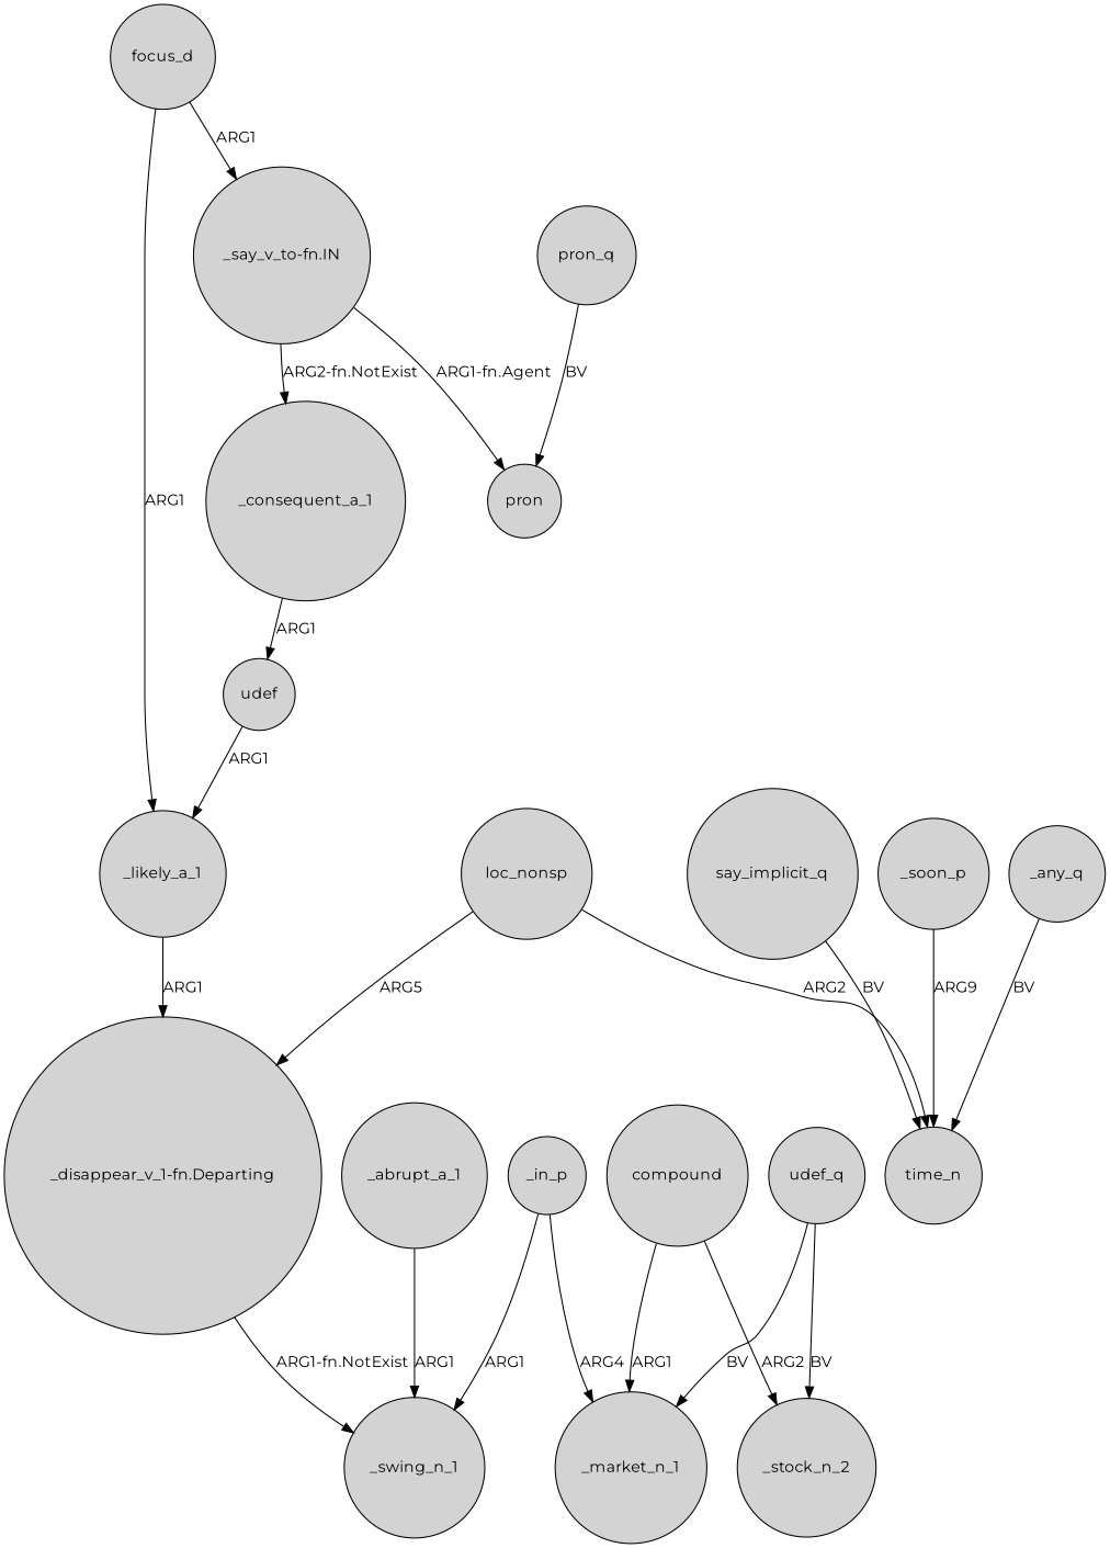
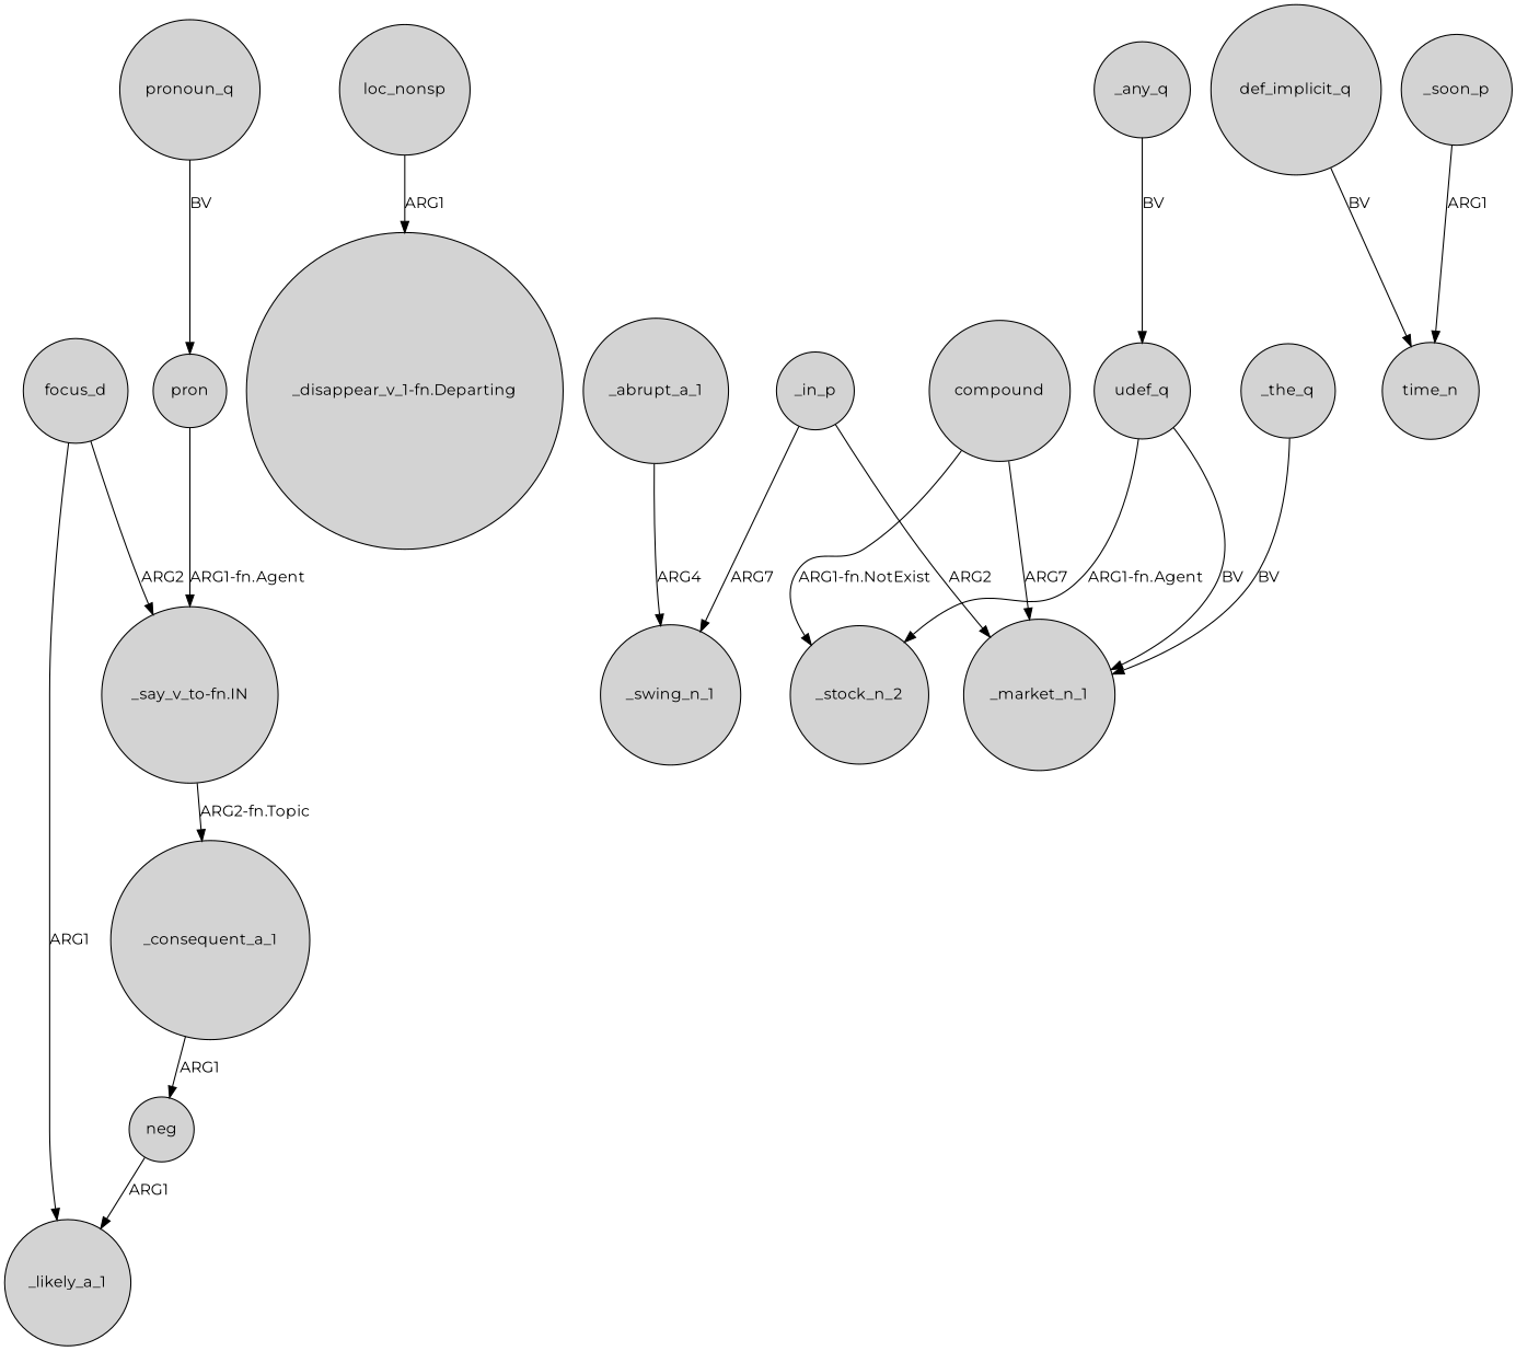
  digraph {
    fontname=Montserrat
    node [fontname=Montserrat shape=circle style=filled]
    edge [fontname=Montserrat]
    focus_d
    _likely_a_1
    "_say_v_to-fn.IN"
    "_disappear_v_1-fn.Departing"
    _consequent_a_1
    pron
    _swing_n_1
-   neg [label=udef]
-   def_implicit_q [label=say_implicit_q]
+   neg
+   def_implicit_q
    time_n
    loc_nonsp
    n12 [label=_stock_n_2]
    compound
    _market_n_1
    _in_p
    _abrupt_a_1
-   pronoun_q [label=pron_q]
+   pronoun_q
    udef_q
    _soon_p
+   _the_q
    _any_q
    focus_d -> _likely_a_1 [label=ARG1]
-   focus_d -> "_say_v_to-fn.IN" [label=ARG1]
-   _likely_a_1 -> "_disappear_v_1-fn.Departing" [label=ARG1]
-   "_say_v_to-fn.IN" -> _consequent_a_1 [label="ARG2-fn.NotExist"]
-   "_say_v_to-fn.IN" -> pron [label="ARG1-fn.Agent"]
-   "_disappear_v_1-fn.Departing" -> _swing_n_1 [label="ARG1-fn.NotExist"]
+   focus_d -> "_say_v_to-fn.IN" [label=ARG2]
+   "_say_v_to-fn.IN" -> _consequent_a_1 [label="ARG2-fn.Topic"]
+   pron -> "_say_v_to-fn.IN" [label="ARG1-fn.Agent"]
    _consequent_a_1 -> neg [label=ARG1]
    neg -> _likely_a_1 [label=ARG1]
    def_implicit_q -> time_n [label=BV]
-   loc_nonsp -> "_disappear_v_1-fn.Departing" [label=ARG5]
-   loc_nonsp -> time_n [label=ARG2]
-   compound -> n12 [label=ARG2]
-   compound -> _market_n_1 [label=ARG1]
-   _in_p -> _swing_n_1 [label=ARG1]
-   _in_p -> _market_n_1 [label=ARG4]
-   _abrupt_a_1 -> _swing_n_1 [label=ARG1]
+   loc_nonsp -> "_disappear_v_1-fn.Departing" [label=ARG1]
+   compound -> n12 [label="ARG1-fn.NotExist"]
+   compound -> _market_n_1 [label=ARG7]
+   _in_p -> _swing_n_1 [label=ARG7]
+   _in_p -> _market_n_1 [label=ARG2]
+   _abrupt_a_1 -> _swing_n_1 [label=ARG4]
    pronoun_q -> pron [label=BV]
-   udef_q -> n12 [label=BV]
+   udef_q -> n12 [label="ARG1-fn.Agent"]
    udef_q -> _market_n_1 [label=BV]
-   _soon_p -> time_n [label=ARG9]
-   _any_q -> time_n [label=BV]
+   _soon_p -> time_n [label=ARG1]
+   _the_q -> _market_n_1 [label=BV]
+   _any_q -> udef_q [label=BV]
  }
